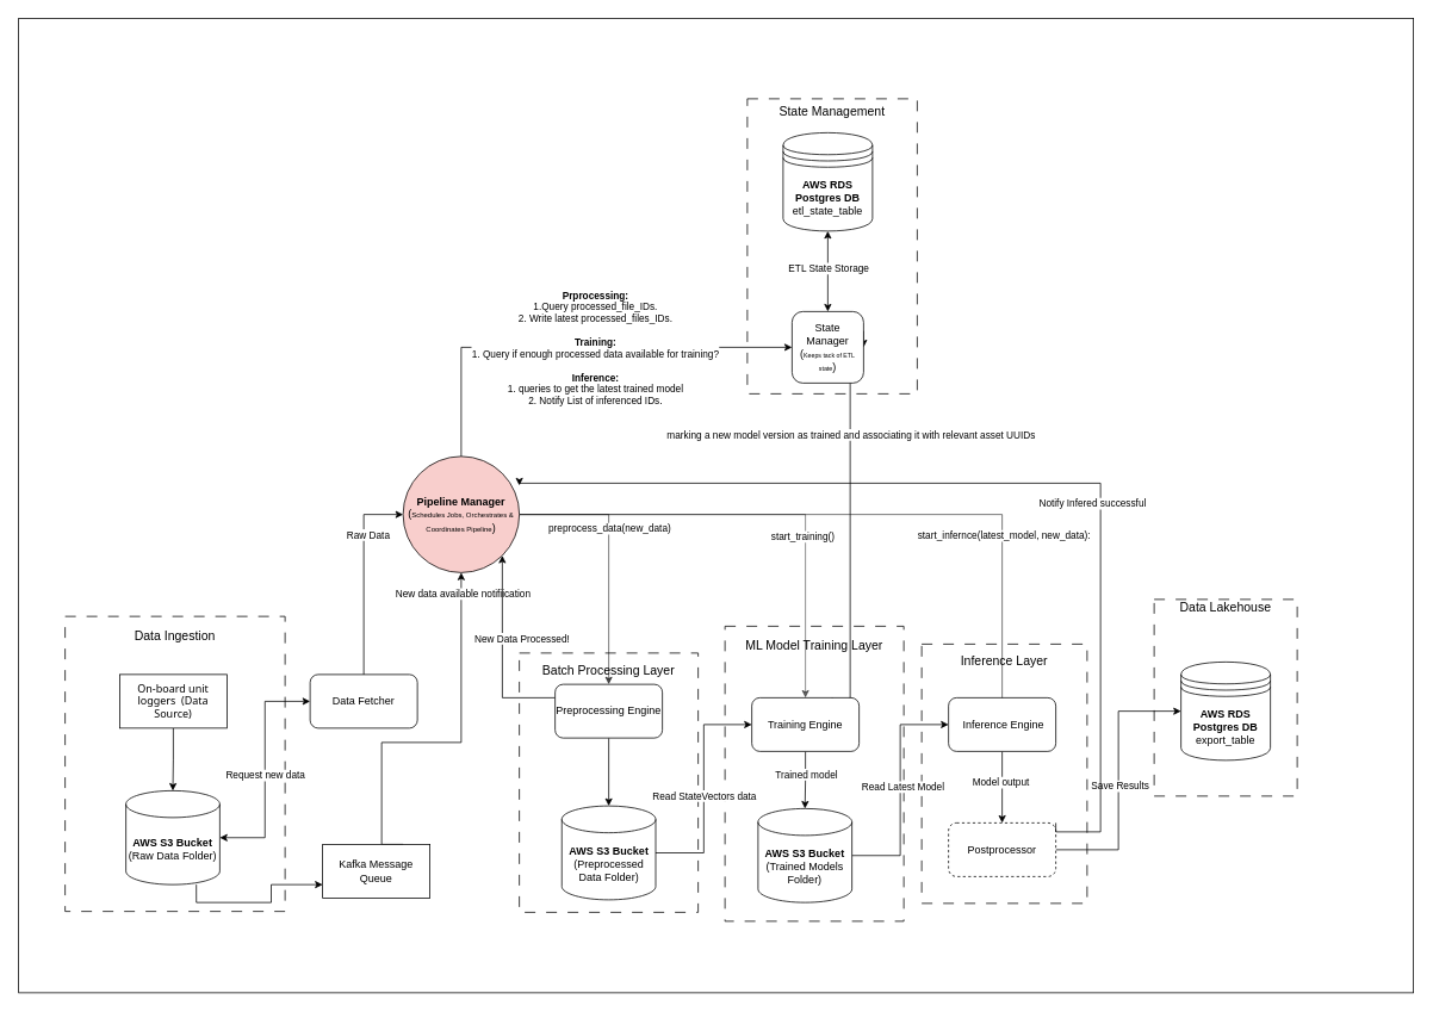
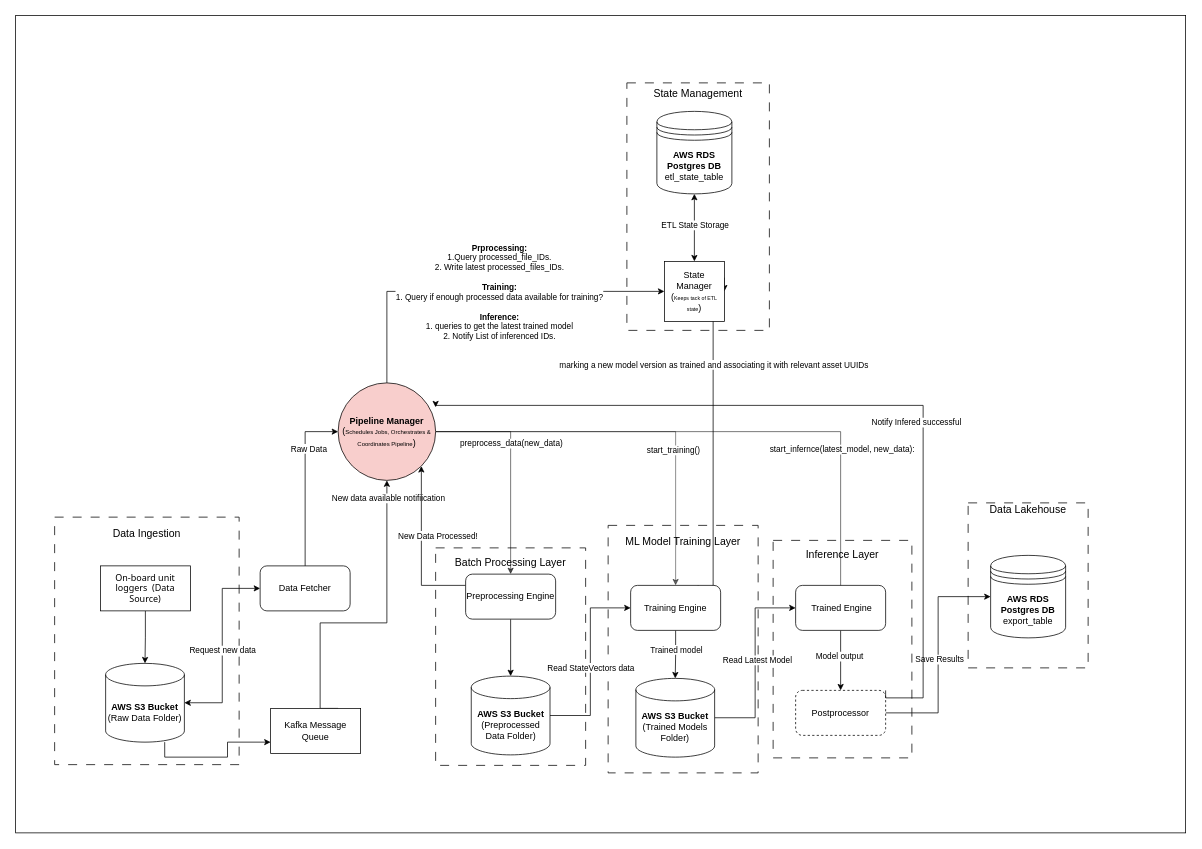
  <mxCell id="0" />
  <mxCell id="1" parent="0" />
  <mxCell id="2" value="" style="rounded=0;whiteSpace=wrap;html=1;fillColor=none;" vertex="1" parent="1"><mxGeometry x="20" y="20" width="1560" height="1090" as="geometry" /></mxCell>
  <mxCell id="3" value="&lt;font style=&quot;font-size: 14px;&quot;&gt;Data Lakehouse&lt;br&gt;&lt;br&gt;&lt;br&gt;&lt;br&gt;&lt;br&gt;&lt;br&gt;&lt;br&gt;&lt;br&gt;&lt;br&gt;&lt;br&gt;&lt;br&gt;&lt;br&gt;&lt;br&gt;&lt;/font&gt;" style="rounded=0;whiteSpace=wrap;html=1;fillColor=default;dashed=1;dashPattern=12 12;" parent="1" vertex="1"><mxGeometry x="1290" y="670" width="160" height="220" as="geometry" /></mxCell>
  <mxCell id="4" value="&lt;font style=&quot;font-size: 14px;&quot;&gt;Data Ingestion&lt;br&gt;&lt;br&gt;&lt;br&gt;&lt;br&gt;&lt;br&gt;&lt;br&gt;&lt;br&gt;&lt;br&gt;&lt;br&gt;&lt;br&gt;&lt;br&gt;&lt;br&gt;&lt;br&gt;&lt;br&gt;&lt;br&gt;&lt;br&gt;&lt;br&gt;&lt;br&gt;&lt;/font&gt;" style="rounded=0;whiteSpace=wrap;html=1;fillColor=default;dashed=1;dashPattern=12 12;labelBackgroundColor=none;" parent="1" vertex="1"><mxGeometry x="72" y="689" width="246" height="330" as="geometry" /></mxCell>
  <mxCell id="5" value="&lt;font style=&quot;font-size: 14px;&quot;&gt;Batch Processing Layer&lt;br&gt;&lt;br&gt;&lt;br&gt;&lt;br&gt;&lt;br&gt;&lt;br&gt;&lt;br&gt;&lt;br&gt;&lt;br&gt;&lt;br&gt;&lt;br&gt;&lt;br&gt;&lt;br&gt;&lt;br&gt;&lt;br&gt;&lt;br&gt;&lt;/font&gt;" style="rounded=0;whiteSpace=wrap;html=1;fillColor=default;dashed=1;dashPattern=12 12;labelBackgroundColor=default;" parent="1" vertex="1"><mxGeometry x="580" y="730" width="200" height="290" as="geometry" /></mxCell>
  <mxCell id="6" value="&lt;font style=&quot;font-size: 14px;&quot;&gt;ML Model Training Layer&lt;br&gt;&lt;br&gt;&lt;br&gt;&lt;br&gt;&lt;br&gt;&lt;br&gt;&lt;br&gt;&lt;br&gt;&lt;br&gt;&lt;br&gt;&lt;br&gt;&lt;br&gt;&lt;br&gt;&lt;br&gt;&lt;br&gt;&lt;br&gt;&lt;br&gt;&lt;br&gt;&lt;/font&gt;" style="rounded=0;whiteSpace=wrap;html=1;fillColor=default;dashed=1;dashPattern=12 12;pointerEvents=0;labelBackgroundColor=default;" parent="1" vertex="1"><mxGeometry x="810" y="700" width="200" height="330" as="geometry" /></mxCell>
  <mxCell id="7" value="&lt;font style=&quot;font-size: 14px;&quot;&gt;Inference Layer&lt;br&gt;&lt;br&gt;&lt;br&gt;&lt;br&gt;&lt;br&gt;&lt;br&gt;&lt;br&gt;&lt;br&gt;&lt;br&gt;&lt;br&gt;&lt;br&gt;&lt;br&gt;&lt;br&gt;&lt;br&gt;&lt;br&gt;&lt;br&gt;&lt;/font&gt;" style="rounded=0;whiteSpace=wrap;html=1;fillColor=default;dashed=1;dashPattern=12 12;labelBackgroundColor=none;" parent="1" vertex="1"><mxGeometry x="1030" y="720" width="185" height="290" as="geometry" /></mxCell>
  <mxCell id="8" value="&lt;font style=&quot;font-size: 14px;&quot;&gt;State Management&lt;br&gt;&lt;br&gt;&lt;br&gt;&lt;br&gt;&lt;br&gt;&lt;br&gt;&lt;br&gt;&lt;br&gt;&lt;br&gt;&lt;br&gt;&lt;br&gt;&lt;br&gt;&lt;br&gt;&lt;br&gt;&lt;br&gt;&lt;br&gt;&lt;br&gt;&lt;br&gt;&lt;br&gt;&lt;/font&gt;" style="rounded=0;whiteSpace=wrap;html=1;fillColor=default;dashed=1;dashPattern=12 12;" vertex="1" parent="1"><mxGeometry x="835" y="110" width="190" height="330" as="geometry" /></mxCell>
  <mxCell id="9" style="edgeStyle=orthogonalEdgeStyle;rounded=0;orthogonalLoop=1;jettySize=auto;html=1;entryX=0.5;entryY=0;entryDx=0;entryDy=0;" parent="1" source="10" target="14" edge="1"><mxGeometry relative="1" as="geometry" /></mxCell>
  <mxCell id="10" value="&lt;div style=&quot;&quot;&gt;&lt;font face=&quot;Söhne, ui-sans-serif, system-ui, -apple-system, Segoe UI, Roboto, Ubuntu, Cantarell, Noto Sans, sans-serif, Helvetica Neue, Arial, Apple Color Emoji, Segoe UI Emoji, Segoe UI Symbol, Noto Color Emoji&quot;&gt;On-board unit loggers&amp;nbsp; (Data Source)&lt;/font&gt;&lt;/div&gt;" style="rounded=0;whiteSpace=wrap;html=1;align=center;" parent="1" vertex="1"><mxGeometry x="133" y="754" width="120" height="60" as="geometry" /></mxCell>
  <mxCell id="11" style="edgeStyle=orthogonalEdgeStyle;rounded=0;orthogonalLoop=1;jettySize=auto;html=1;exitX=0.75;exitY=1;exitDx=0;exitDy=0;entryX=0;entryY=0.75;entryDx=0;entryDy=0;" parent="1" source="14" target="17" edge="1"><mxGeometry relative="1" as="geometry" /></mxCell>
  <mxCell id="12" style="edgeStyle=orthogonalEdgeStyle;rounded=0;orthogonalLoop=1;jettySize=auto;html=1;entryX=0;entryY=0.5;entryDx=0;entryDy=0;startArrow=classic;startFill=1;" parent="1" source="14" target="51" edge="1"><mxGeometry relative="1" as="geometry" /></mxCell>
  <mxCell id="13" value="Request new data" style="edgeLabel;html=1;align=center;verticalAlign=middle;resizable=0;points=[];" parent="12" vertex="1" connectable="0"><mxGeometry x="-0.542" relative="1" as="geometry"><mxPoint y="-63" as="offset" /></mxGeometry></mxCell>
  <mxCell id="14" value="&lt;b style=&quot;border-color: var(--border-color);&quot;&gt;AWS S3 Bucket&lt;br&gt;&lt;/b&gt;(Raw Data Folder)" style="shape=cylinder3;whiteSpace=wrap;html=1;boundedLbl=1;backgroundOutline=1;size=15;" parent="1" vertex="1"><mxGeometry x="140" y="884" width="105" height="105" as="geometry" /></mxCell>
  <mxCell id="15" style="edgeStyle=orthogonalEdgeStyle;rounded=0;orthogonalLoop=1;jettySize=auto;html=1;exitX=0.75;exitY=0;exitDx=0;exitDy=0;entryX=0.5;entryY=1;entryDx=0;entryDy=0;" parent="1" source="17" target="48" edge="1"><mxGeometry relative="1" as="geometry"><Array as="points"><mxPoint x="426" y="830" /><mxPoint x="515" y="830" /></Array></mxGeometry></mxCell>
  <mxCell id="16" value="New data available notifiication" style="edgeLabel;html=1;align=center;verticalAlign=middle;resizable=0;points=[];" parent="15" vertex="1" connectable="0"><mxGeometry x="0.7" relative="1" as="geometry"><mxPoint x="1" y="-40" as="offset" /></mxGeometry></mxCell>
  <mxCell id="17" value="Kafka Message Queue" style="rounded=0;whiteSpace=wrap;html=1;" parent="1" vertex="1"><mxGeometry x="360" y="944" width="120" height="60" as="geometry" /></mxCell>
  <mxCell id="18" value="" style="edgeStyle=orthogonalEdgeStyle;rounded=0;orthogonalLoop=1;jettySize=auto;html=1;" parent="1" source="21" target="36" edge="1"><mxGeometry relative="1" as="geometry" /></mxCell>
  <mxCell id="19" style="edgeStyle=orthogonalEdgeStyle;rounded=0;orthogonalLoop=1;jettySize=auto;html=1;exitX=0;exitY=0.25;exitDx=0;exitDy=0;entryX=1;entryY=1;entryDx=0;entryDy=0;" parent="1" source="21" target="48" edge="1"><mxGeometry relative="1" as="geometry" /></mxCell>
  <mxCell id="20" value="New Data Processed!" style="edgeLabel;html=1;align=center;verticalAlign=middle;resizable=0;points=[];" parent="19" vertex="1" connectable="0"><mxGeometry x="-0.18" y="1" relative="1" as="geometry"><mxPoint x="23" y="-37" as="offset" /></mxGeometry></mxCell>
  <mxCell id="21" value="Preprocessing Engine" style="rounded=1;whiteSpace=wrap;html=1;" parent="1" vertex="1"><mxGeometry x="620" y="765" width="120" height="60" as="geometry" /></mxCell>
  <mxCell id="22" value="" style="edgeStyle=orthogonalEdgeStyle;rounded=0;orthogonalLoop=1;jettySize=auto;html=1;" parent="1" source="26" target="39" edge="1"><mxGeometry relative="1" as="geometry" /></mxCell>
  <mxCell id="23" value="Trained model" style="edgeLabel;html=1;align=center;verticalAlign=middle;resizable=0;points=[];" parent="22" vertex="1" connectable="0"><mxGeometry x="-0.222" relative="1" as="geometry"><mxPoint as="offset" /></mxGeometry></mxCell>
  <mxCell id="24" style="edgeStyle=orthogonalEdgeStyle;rounded=0;orthogonalLoop=1;jettySize=auto;html=1;exitX=0.75;exitY=0;exitDx=0;exitDy=0;entryX=1;entryY=0.5;entryDx=0;entryDy=0;" parent="1" source="26" target="54" edge="1"><mxGeometry relative="1" as="geometry"><Array as="points"><mxPoint x="950" y="820" /><mxPoint x="950" y="370" /></Array></mxGeometry></mxCell>
  <mxCell id="25" value="marking a new model version as trained and associating it with relevant asset UUIDs" style="edgeLabel;html=1;align=center;verticalAlign=middle;resizable=0;points=[];" parent="24" vertex="1" connectable="0"><mxGeometry x="0.627" relative="1" as="geometry"><mxPoint y="47" as="offset" /></mxGeometry></mxCell>
  <mxCell id="26" value="Training Engine" style="rounded=1;whiteSpace=wrap;html=1;" parent="1" vertex="1"><mxGeometry x="840" y="780" width="120" height="60" as="geometry" /></mxCell>
  <mxCell id="27" style="edgeStyle=orthogonalEdgeStyle;rounded=0;orthogonalLoop=1;jettySize=auto;html=1;entryX=0.5;entryY=0;entryDx=0;entryDy=0;" parent="1" source="29" target="32" edge="1"><mxGeometry relative="1" as="geometry" /></mxCell>
  <mxCell id="28" value="Model output&amp;nbsp;" style="edgeLabel;html=1;align=center;verticalAlign=middle;resizable=0;points=[];" parent="27" vertex="1" connectable="0"><mxGeometry x="-0.143" y="-1" relative="1" as="geometry"><mxPoint as="offset" /></mxGeometry></mxCell>
- <mxCell id="29" value="&amp;nbsp;Inference Engine" style="rounded=1;whiteSpace=wrap;html=1;" parent="1" vertex="1"><mxGeometry x="1060" y="780" width="120" height="60" as="geometry" /></mxCell>
+ <mxCell id="29" value="&amp;nbsp;Trained Engine" style="rounded=1;whiteSpace=wrap;html=1;" parent="1" vertex="1"><mxGeometry x="1060" y="780" width="120" height="60" as="geometry" /></mxCell>
  <mxCell id="30" style="edgeStyle=orthogonalEdgeStyle;rounded=0;orthogonalLoop=1;jettySize=auto;html=1;entryX=0;entryY=0.5;entryDx=0;entryDy=0;" parent="1" source="32" target="33" edge="1"><mxGeometry relative="1" as="geometry" /></mxCell>
  <mxCell id="31" value="Save Results" style="edgeLabel;html=1;align=center;verticalAlign=middle;resizable=0;points=[];" parent="30" vertex="1" connectable="0"><mxGeometry x="-0.037" y="-1" relative="1" as="geometry"><mxPoint as="offset" /></mxGeometry></mxCell>
  <mxCell id="32" value="&lt;div&gt;Postprocessor&lt;/div&gt;" style="rounded=1;whiteSpace=wrap;html=1;dashed=1;" parent="1" vertex="1"><mxGeometry x="1060" y="920" width="120" height="60" as="geometry" /></mxCell>
  <mxCell id="33" value="&lt;b&gt;AWS RDS Postgres DB&lt;/b&gt;&lt;br&gt;export_table" style="shape=datastore;whiteSpace=wrap;html=1;" parent="1" vertex="1"><mxGeometry x="1320" y="740" width="100" height="110" as="geometry" /></mxCell>
  <mxCell id="34" style="edgeStyle=orthogonalEdgeStyle;rounded=0;orthogonalLoop=1;jettySize=auto;html=1;entryX=0;entryY=0.5;entryDx=0;entryDy=0;" parent="1" source="36" target="26" edge="1"><mxGeometry relative="1" as="geometry" /></mxCell>
  <mxCell id="35" value="Read StateVectors data" style="edgeLabel;html=1;align=center;verticalAlign=middle;resizable=0;points=[];" parent="34" vertex="1" connectable="0"><mxGeometry x="-0.058" relative="1" as="geometry"><mxPoint as="offset" /></mxGeometry></mxCell>
  <mxCell id="36" value="&lt;b&gt;AWS S3 Bucket&lt;br&gt;&lt;/b&gt;(Preprocessed Data Folder)" style="shape=cylinder3;whiteSpace=wrap;html=1;boundedLbl=1;backgroundOutline=1;size=15;" parent="1" vertex="1"><mxGeometry x="627.5" y="901" width="105" height="105" as="geometry" /></mxCell>
  <mxCell id="37" style="edgeStyle=orthogonalEdgeStyle;rounded=0;orthogonalLoop=1;jettySize=auto;html=1;entryX=0;entryY=0.5;entryDx=0;entryDy=0;" parent="1" source="39" target="29" edge="1"><mxGeometry relative="1" as="geometry" /></mxCell>
  <mxCell id="38" value="Read Latest Model" style="edgeLabel;html=1;align=center;verticalAlign=middle;resizable=0;points=[];" parent="37" vertex="1" connectable="0"><mxGeometry x="0.031" y="-2" relative="1" as="geometry"><mxPoint as="offset" /></mxGeometry></mxCell>
  <mxCell id="39" value="&lt;b style=&quot;border-color: var(--border-color);&quot;&gt;AWS S3 Bucket&lt;br style=&quot;border-color: var(--border-color);&quot;&gt;&lt;/b&gt;(Trained Models Folder)" style="shape=cylinder3;whiteSpace=wrap;html=1;boundedLbl=1;backgroundOutline=1;size=15;" parent="1" vertex="1"><mxGeometry x="847" y="904" width="105" height="105" as="geometry" /></mxCell>
  <mxCell id="40" style="edgeStyle=orthogonalEdgeStyle;rounded=0;orthogonalLoop=1;jettySize=auto;html=1;entryX=0.5;entryY=0;entryDx=0;entryDy=0;opacity=70;" parent="1" source="48" target="21" edge="1"><mxGeometry relative="1" as="geometry" /></mxCell>
  <mxCell id="41" value="preprocess_data(new_data)" style="edgeLabel;html=1;align=center;verticalAlign=middle;resizable=0;points=[];" parent="40" vertex="1" connectable="0"><mxGeometry x="0.514" y="3" relative="1" as="geometry"><mxPoint x="-3" y="-105" as="offset" /></mxGeometry></mxCell>
  <mxCell id="42" style="edgeStyle=orthogonalEdgeStyle;rounded=0;orthogonalLoop=1;jettySize=auto;html=1;entryX=0.5;entryY=0;entryDx=0;entryDy=0;opacity=60;" parent="1" source="48" target="26" edge="1"><mxGeometry relative="1" as="geometry" /></mxCell>
  <mxCell id="43" value="start_training()" style="edgeLabel;html=1;align=center;verticalAlign=middle;resizable=0;points=[];" parent="42" vertex="1" connectable="0"><mxGeometry x="0.661" y="-4" relative="1" as="geometry"><mxPoint y="-92" as="offset" /></mxGeometry></mxCell>
  <mxCell id="44" style="edgeStyle=orthogonalEdgeStyle;rounded=0;orthogonalLoop=1;jettySize=auto;html=1;entryX=0.5;entryY=0;entryDx=0;entryDy=0;opacity=70;endArrow=none;" parent="1" source="48" target="29" edge="1"><mxGeometry relative="1" as="geometry" /></mxCell>
  <mxCell id="45" value="start_infernce(latest_model, new_data):" style="edgeLabel;html=1;align=center;verticalAlign=middle;resizable=0;points=[];" parent="44" vertex="1" connectable="0"><mxGeometry x="0.754" y="1" relative="1" as="geometry"><mxPoint y="-90" as="offset" /></mxGeometry></mxCell>
  <mxCell id="46" style="edgeStyle=orthogonalEdgeStyle;rounded=0;orthogonalLoop=1;jettySize=auto;html=1;exitX=0.5;exitY=0;exitDx=0;exitDy=0;entryX=0;entryY=0.5;entryDx=0;entryDy=0;" parent="1" source="48" target="54" edge="1"><mxGeometry relative="1" as="geometry" /></mxCell>
  <mxCell id="47" value="&lt;b&gt;Prprocessing:&lt;/b&gt;&lt;br&gt;1.Query processed_file_IDs.&lt;br&gt;2. Write latest processed_files_IDs.&lt;br&gt;&lt;br&gt;&lt;b&gt;Training:&lt;/b&gt;&lt;br&gt;1. Query if enough processed data available for training?&lt;br&gt;&lt;br&gt;&lt;b&gt;Inference:&lt;/b&gt;&lt;br&gt;1.&amp;nbsp;queries to get the latest trained model&lt;br&gt;2. Notify List of inferenced IDs." style="edgeLabel;html=1;align=center;verticalAlign=middle;resizable=0;points=[];labelBackgroundColor=default;" parent="46" vertex="1" connectable="0"><mxGeometry x="0.1" relative="1" as="geometry"><mxPoint as="offset" /></mxGeometry></mxCell>
  <mxCell id="48" value="&lt;b&gt;Pipeline Manager&lt;/b&gt;&lt;br&gt;(&lt;font style=&quot;font-size: 8px;&quot;&gt;Schedules Jobs, Orchestrates &amp;amp; Coordinates Pipeline&lt;/font&gt;)" style="ellipse;whiteSpace=wrap;html=1;aspect=fixed;fillColor=#f8cecc;" parent="1" vertex="1"><mxGeometry x="450" y="510" width="130" height="130" as="geometry" /></mxCell>
  <mxCell id="49" style="edgeStyle=orthogonalEdgeStyle;rounded=0;orthogonalLoop=1;jettySize=auto;html=1;exitX=0.5;exitY=0;exitDx=0;exitDy=0;entryX=0;entryY=0.5;entryDx=0;entryDy=0;" parent="1" source="51" target="48" edge="1"><mxGeometry relative="1" as="geometry" /></mxCell>
  <mxCell id="50" value="Raw Data" style="edgeLabel;html=1;align=center;verticalAlign=middle;resizable=0;points=[];" parent="49" vertex="1" connectable="0"><mxGeometry x="0.411" y="-4" relative="1" as="geometry"><mxPoint as="offset" /></mxGeometry></mxCell>
  <mxCell id="51" value="Data Fetcher" style="rounded=1;whiteSpace=wrap;html=1;" parent="1" vertex="1"><mxGeometry x="346" y="754" width="120" height="60" as="geometry" /></mxCell>
  <mxCell id="52" style="edgeStyle=orthogonalEdgeStyle;rounded=0;orthogonalLoop=1;jettySize=auto;html=1;entryX=0.5;entryY=1;entryDx=0;entryDy=0;startArrow=classic;startFill=1;" parent="1" source="54" target="57" edge="1"><mxGeometry relative="1" as="geometry" /></mxCell>
  <mxCell id="53" value="ETL State Storage" style="edgeLabel;html=1;align=center;verticalAlign=middle;resizable=0;points=[];" parent="52" vertex="1" connectable="0"><mxGeometry x="0.08" relative="1" as="geometry"><mxPoint as="offset" /></mxGeometry></mxCell>
- <mxCell id="54" value="State Manager&lt;br&gt;(&lt;font style=&quot;font-size: 7px;&quot;&gt;Keeps tack of ETL state&lt;/font&gt;)" style="whiteSpace=wrap;html=1;aspect=fixed;rounded=1;" parent="1" vertex="1"><mxGeometry x="885" y="348" width="80" height="80" as="geometry" /></mxCell>
+ <mxCell id="54" value="State Manager&lt;br&gt;(&lt;font style=&quot;font-size: 7px;&quot;&gt;Keeps tack of ETL state&lt;/font&gt;)" style="whiteSpace=wrap;html=1;aspect=fixed;" parent="1" vertex="1"><mxGeometry x="885" y="348" width="80" height="80" as="geometry" /></mxCell>
  <mxCell id="55" style="edgeStyle=orthogonalEdgeStyle;rounded=0;orthogonalLoop=1;jettySize=auto;html=1;exitX=1;exitY=0;exitDx=0;exitDy=0;entryX=1;entryY=0.25;entryDx=0;entryDy=0;entryPerimeter=0;" parent="1" source="32" target="48" edge="1"><mxGeometry relative="1" as="geometry"><Array as="points"><mxPoint x="1180" y="930" /><mxPoint x="1230" y="930" /><mxPoint x="1230" y="540" /><mxPoint x="580" y="540" /></Array></mxGeometry></mxCell>
  <mxCell id="56" value="Notify Infered successful" style="edgeLabel;html=1;align=center;verticalAlign=middle;resizable=0;points=[];" parent="55" vertex="1" connectable="0"><mxGeometry x="-0.093" y="2" relative="1" as="geometry"><mxPoint x="40" y="20" as="offset" /></mxGeometry></mxCell>
  <mxCell id="57" value="&lt;b&gt;AWS RDS Postgres DB&lt;/b&gt; etl_state_table" style="shape=datastore;whiteSpace=wrap;html=1;" parent="1" vertex="1"><mxGeometry x="875" y="148" width="100" height="110" as="geometry" /></mxCell>
